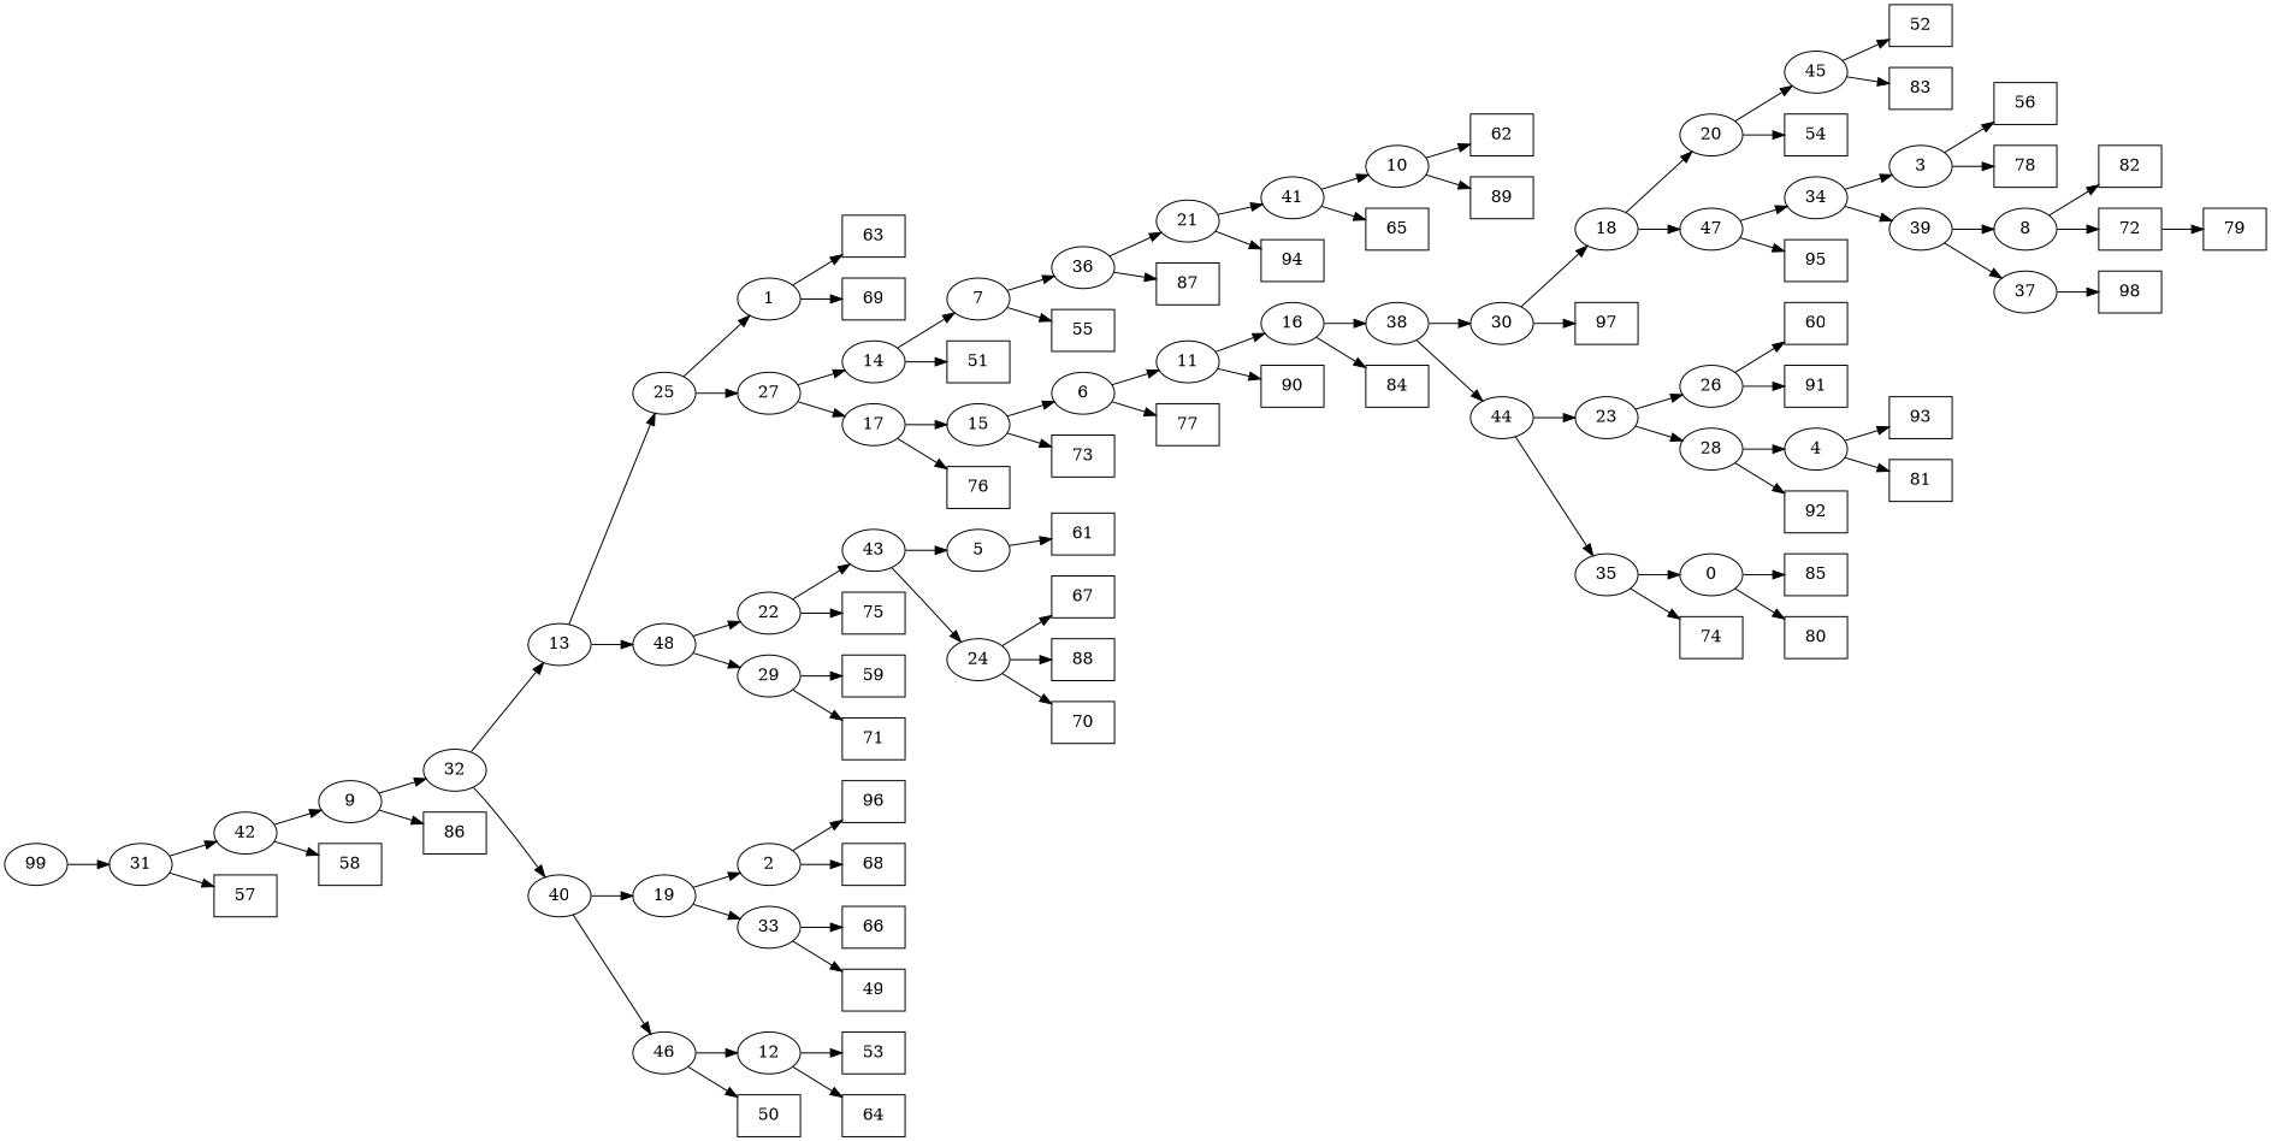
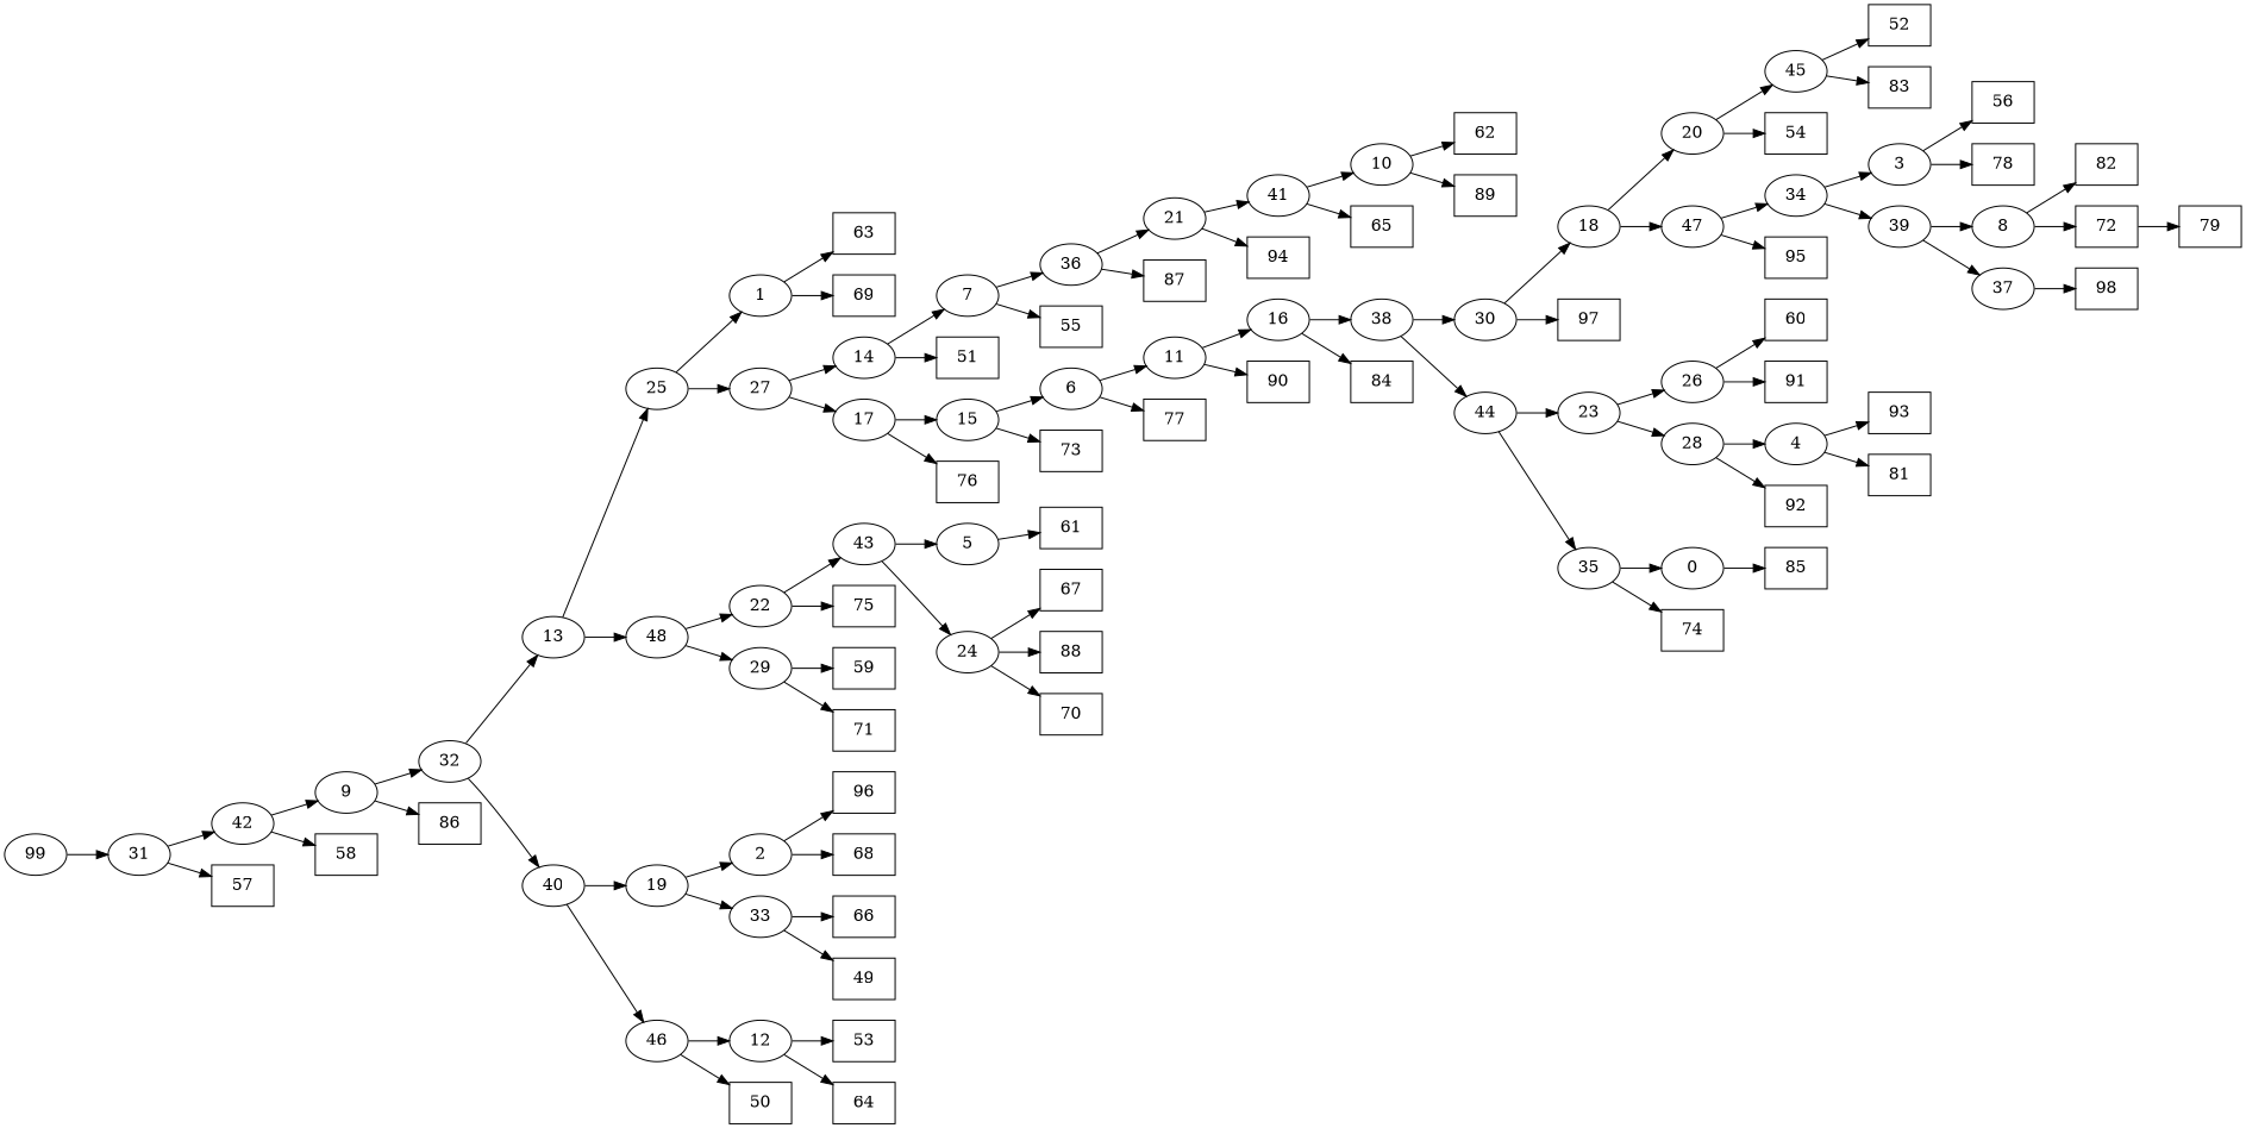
  digraph {
    rankdir=LR
    n1 [label=0]
    n2 [label=85 shape=box]
-   n3 [label=80 shape=box]
    n4 [label=1]
    n5 [label=63 shape=box]
    n6 [label=69 shape=box]
    n7 [label=2]
    n8 [label=96 shape=box]
    n9 [label=68 shape=box]
    n10 [label=3]
    n11 [label=56 shape=box]
    n12 [label=78 shape=box]
    n13 [label=4]
    n14 [label=93 shape=box]
    n15 [label=81 shape=box]
    n16 [label=5]
    n17 [label=61 shape=box]
    n18 [label=67 shape=box]
    n19 [label=6]
    n20 [label=11]
    n21 [label=77 shape=box]
    n22 [label=16]
    n23 [label=90 shape=box]
    n24 [label=7]
    n25 [label=36]
    n26 [label=55 shape=box]
    n27 [label=21]
    n28 [label=87 shape=box]
    n29 [label=8]
    n30 [label=82 shape=box]
    n31 [label=72 shape=box]
    n32 [label=79 shape=box]
    n33 [label=9]
    n34 [label=32]
    n35 [label=86 shape=box]
    n36 [label=13]
    n37 [label=40]
    n38 [label=10]
    n39 [label=62 shape=box]
    n40 [label=89 shape=box]
    n41 [label=38]
    n42 [label=84 shape=box]
    n43 [label=12]
    n44 [label=53 shape=box]
    n45 [label=64 shape=box]
    n46 [label=25]
    n47 [label=48]
    n48 [label=27]
    n49 [label=22]
    n50 [label=29]
    n51 [label=14]
    n52 [label=51 shape=box]
    n53 [label=15]
    n54 [label=73 shape=box]
    n55 [label=30]
    n56 [label=44]
    n57 [label=17]
    n58 [label=76 shape=box]
    n59 [label=18]
    n60 [label=20]
    n61 [label=47]
    n62 [label=45]
    n63 [label=54 shape=box]
    n64 [label=34]
    n65 [label=95 shape=box]
    n66 [label=19]
    n67 [label=33]
    n68 [label=66 shape=box]
    n69 [label=49 shape=box]
    n70 [label=52 shape=box]
    n71 [label=83 shape=box]
    n72 [label=41]
    n73 [label=94 shape=box]
    n74 [label=65 shape=box]
    n75 [label=43]
    n76 [label=75 shape=box]
    n77 [label=24]
    n78 [label=23]
    n79 [label=26]
    n80 [label=28]
    n81 [label=60 shape=box]
    n82 [label=91 shape=box]
    n83 [label=92 shape=box]
    n84 [label=88 shape=box]
    n85 [label=70 shape=box]
    n86 [label=59 shape=box]
    n87 [label=71 shape=box]
    n88 [label=97 shape=box]
    n89 [label=31]
    n90 [label=42]
    n91 [label=57 shape=box]
    n92 [label=58 shape=box]
    n93 [label=46]
    n94 [label=39]
    n95 [label=37]
    n96 [label=35]
    n97 [label=74 shape=box]
    n98 [label=98 shape=box]
    n99 [label=50 shape=box]
    n100 [label=99]
    n1 -> n2
-   n1 -> n3
    n4 -> n5
    n4 -> n6
    n7 -> n8
    n7 -> n9
    n10 -> n11
    n10 -> n12
    n13 -> n14
    n13 -> n15
    n16 -> n17
    n19 -> n20
    n19 -> n21
    n20 -> n22
    n20 -> n23
    n22 -> n41
    n22 -> n42
    n24 -> n25
    n24 -> n26
    n25 -> n27
    n25 -> n28
    n27 -> n72
    n27 -> n73
    n29 -> n30
    n29 -> n31
    n31 -> n32
    n33 -> n34
    n33 -> n35
    n34 -> n36
    n34 -> n37
    n36 -> n46
    n36 -> n47
    n37 -> n66
    n37 -> n93
    n38 -> n39
    n38 -> n40
    n41 -> n55
    n41 -> n56
    n43 -> n44
    n43 -> n45
    n46 -> n4
    n46 -> n48
    n47 -> n49
    n47 -> n50
    n48 -> n51
    n48 -> n57
    n49 -> n75
    n49 -> n76
    n50 -> n86
    n50 -> n87
    n51 -> n24
    n51 -> n52
    n53 -> n19
    n53 -> n54
    n55 -> n59
    n55 -> n88
    n56 -> n78
    n56 -> n96
    n57 -> n53
    n57 -> n58
    n59 -> n60
    n59 -> n61
    n60 -> n62
    n60 -> n63
    n61 -> n64
    n61 -> n65
    n62 -> n70
    n62 -> n71
    n64 -> n10
    n64 -> n94
    n66 -> n7
    n66 -> n67
    n67 -> n68
    n67 -> n69
    n72 -> n38
    n72 -> n74
    n75 -> n16
    n75 -> n77
    n77 -> n18
    n77 -> n84
    n77 -> n85
    n78 -> n79
    n78 -> n80
    n79 -> n81
    n79 -> n82
    n80 -> n13
    n80 -> n83
    n89 -> n90
    n89 -> n91
    n90 -> n33
    n90 -> n92
    n93 -> n43
    n93 -> n99
    n94 -> n29
    n94 -> n95
    n95 -> n98
    n96 -> n1
    n96 -> n97
    n100 -> n89
  }
